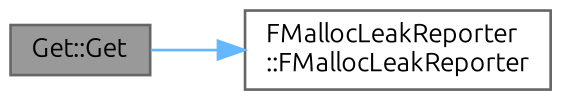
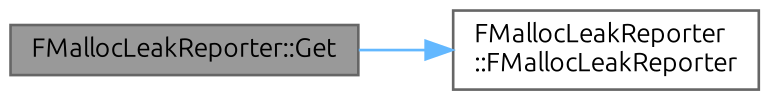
  digraph {
    rankdir=LR
    fontname=Ubuntu
    node [fontname=Ubuntu fontsize=10 shape=box style=filled]
-   n1 [color=gray40 fillcolor=grey60 fontcolor=black height=0.2 label="Get::Get" width=0.4]
+   n1 [color=gray40 fillcolor=grey60 fontcolor=black height=0.2 label="FMallocLeakReporter::Get" width=0.4]
    n2 [color=grey40 fillcolor=white height=0.2 label="FMallocLeakReporter\l::FMallocLeakReporter" width=0.4]
    n1 -> n2 [color=steelblue1 fontname=Ubuntu fontsize=10 labelfontname=Helvetica labelfontsize=10 style=solid]
  }
